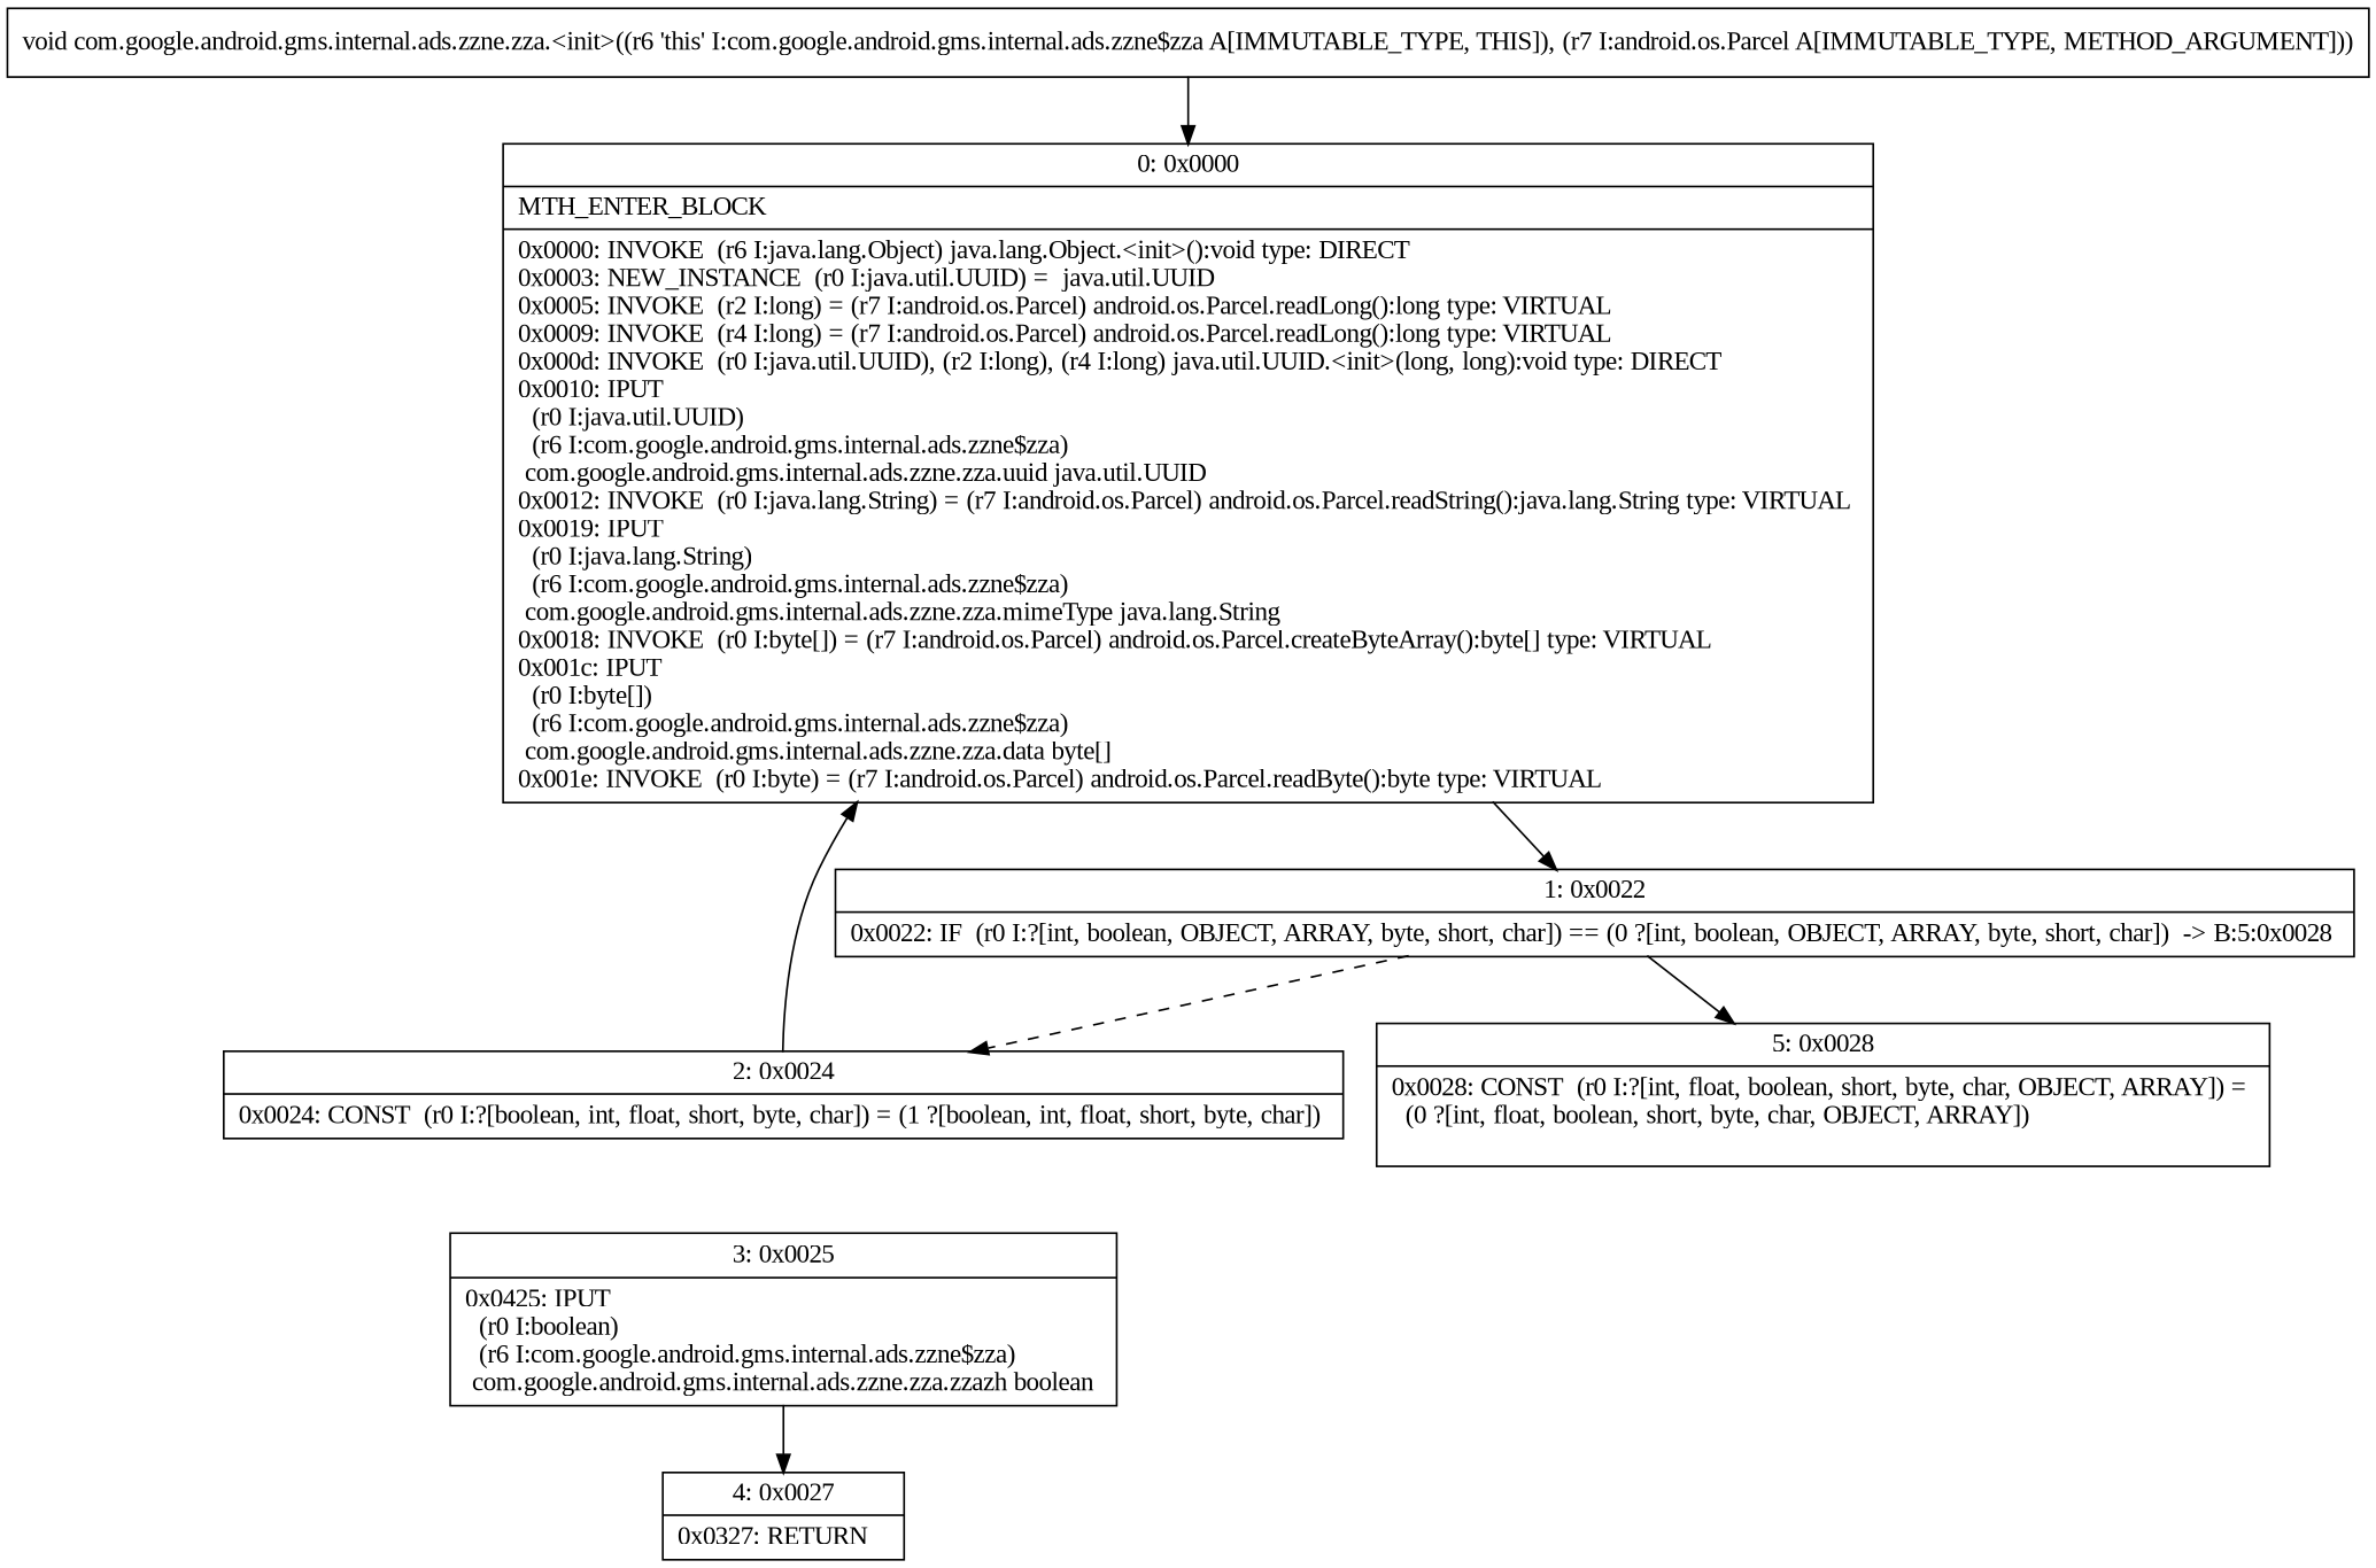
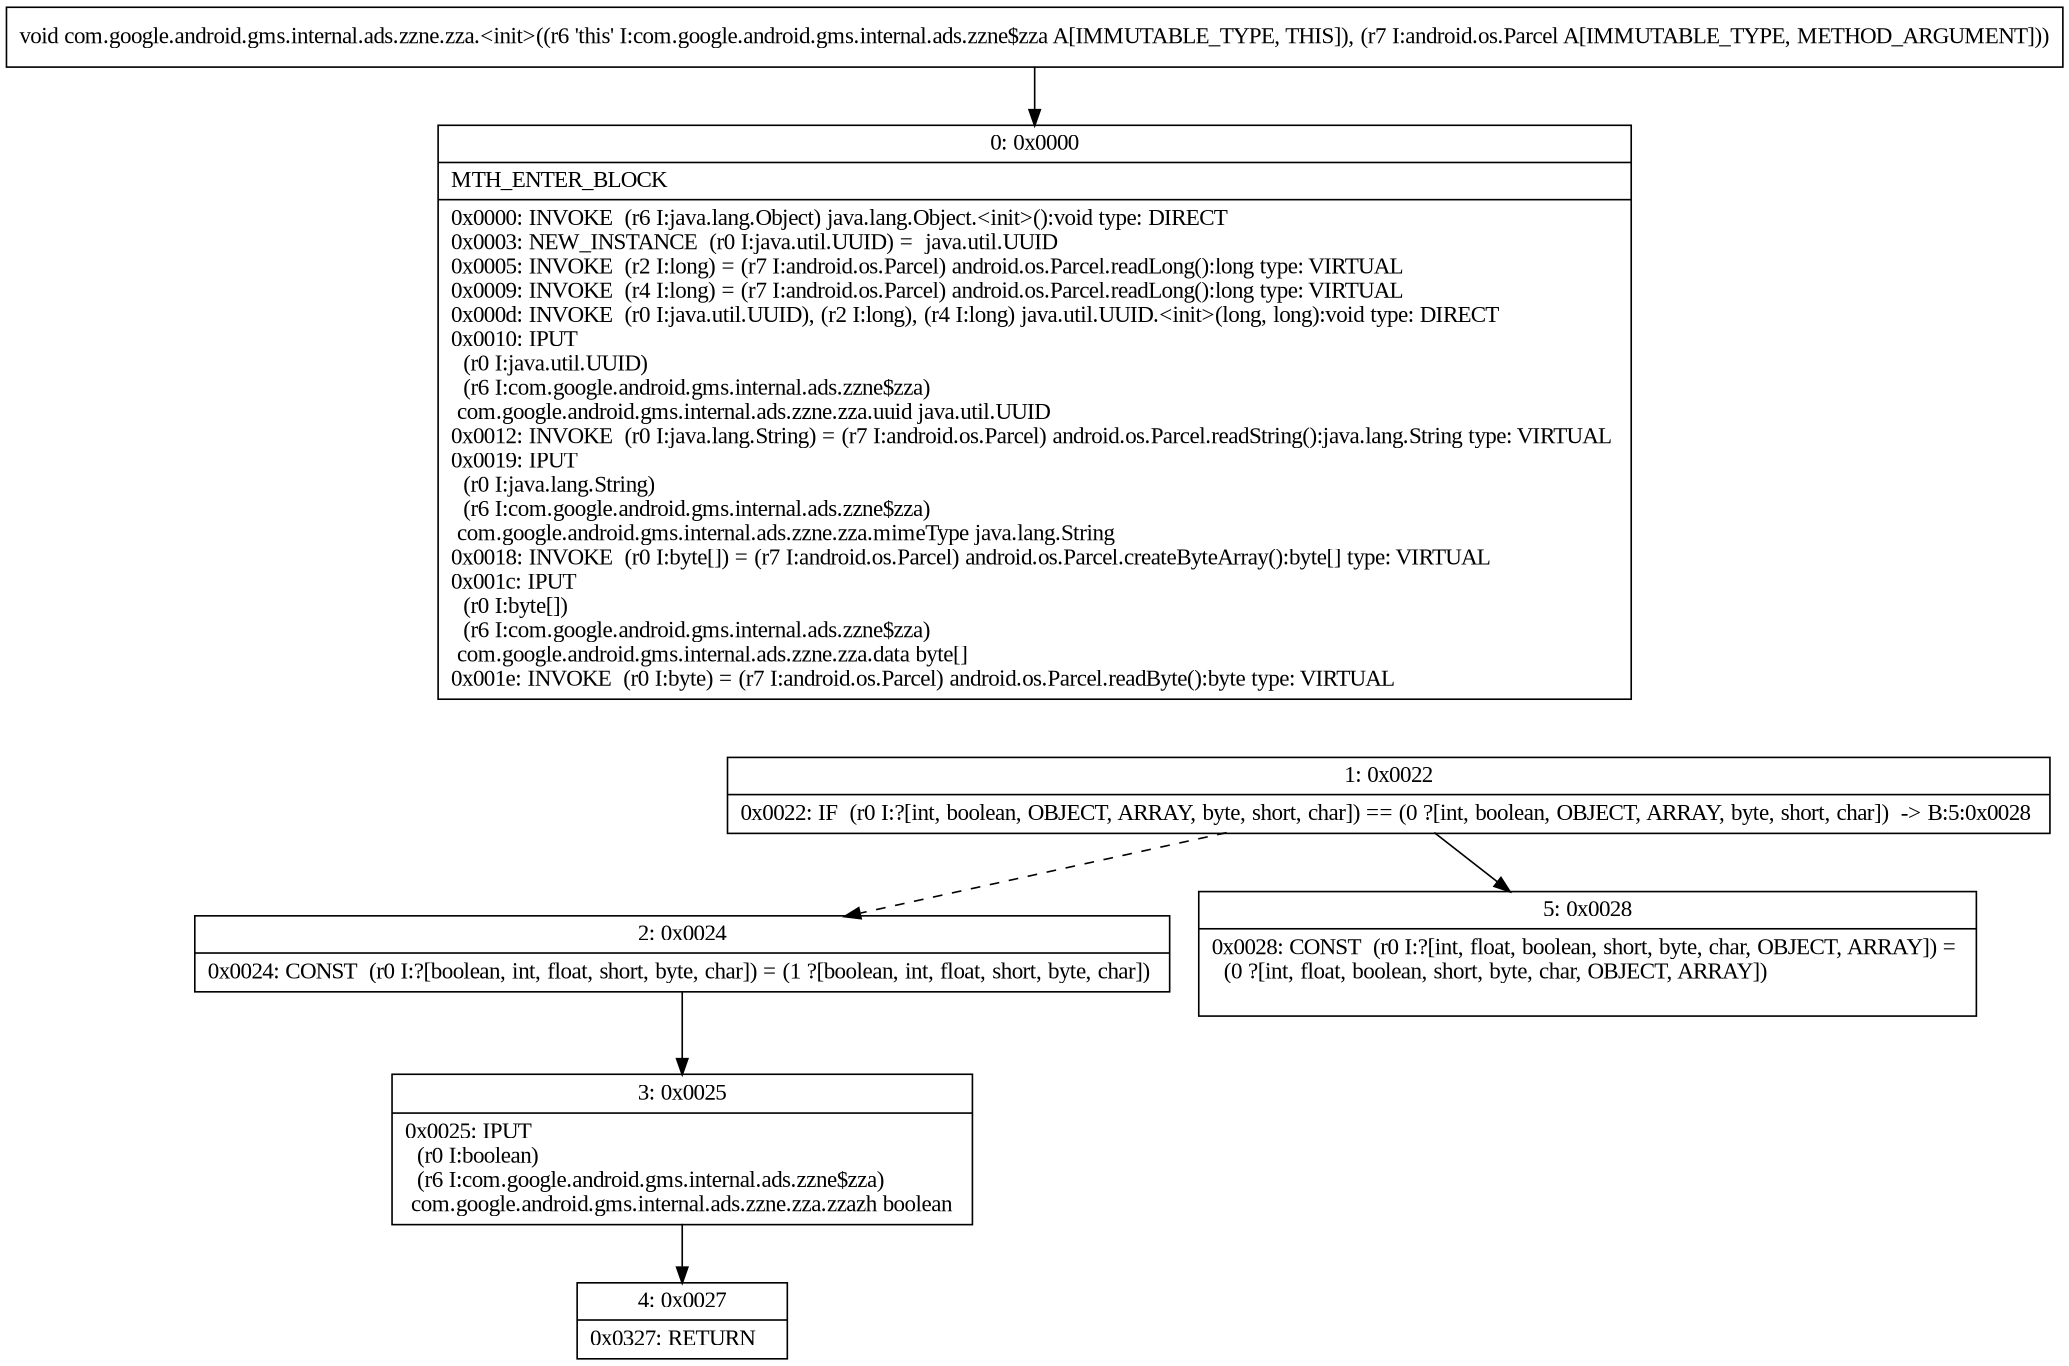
  digraph {
    fontname="Liberation Serif"
    node [fontname="Liberation Serif" shape=record]
    edge [fontname="Liberation Serif"]
    n1 [label="{0\:\ 0x0000|MTH_ENTER_BLOCK\l|0x0000: INVOKE  (r6 I:java.lang.Object) java.lang.Object.\<init\>():void type: DIRECT \l0x0003: NEW_INSTANCE  (r0 I:java.util.UUID) =  java.util.UUID \l0x0005: INVOKE  (r2 I:long) = (r7 I:android.os.Parcel) android.os.Parcel.readLong():long type: VIRTUAL \l0x0009: INVOKE  (r4 I:long) = (r7 I:android.os.Parcel) android.os.Parcel.readLong():long type: VIRTUAL \l0x000d: INVOKE  (r0 I:java.util.UUID), (r2 I:long), (r4 I:long) java.util.UUID.\<init\>(long, long):void type: DIRECT \l0x0010: IPUT  \l  (r0 I:java.util.UUID)\l  (r6 I:com.google.android.gms.internal.ads.zzne$zza)\l com.google.android.gms.internal.ads.zzne.zza.uuid java.util.UUID \l0x0012: INVOKE  (r0 I:java.lang.String) = (r7 I:android.os.Parcel) android.os.Parcel.readString():java.lang.String type: VIRTUAL \l0x0019: IPUT  \l  (r0 I:java.lang.String)\l  (r6 I:com.google.android.gms.internal.ads.zzne$zza)\l com.google.android.gms.internal.ads.zzne.zza.mimeType java.lang.String \l0x0018: INVOKE  (r0 I:byte[]) = (r7 I:android.os.Parcel) android.os.Parcel.createByteArray():byte[] type: VIRTUAL \l0x001c: IPUT  \l  (r0 I:byte[])\l  (r6 I:com.google.android.gms.internal.ads.zzne$zza)\l com.google.android.gms.internal.ads.zzne.zza.data byte[] \l0x001e: INVOKE  (r0 I:byte) = (r7 I:android.os.Parcel) android.os.Parcel.readByte():byte type: VIRTUAL \l}"]
    n2 [label="{1\:\ 0x0022|0x0022: IF  (r0 I:?[int, boolean, OBJECT, ARRAY, byte, short, char]) == (0 ?[int, boolean, OBJECT, ARRAY, byte, short, char])  \-\> B:5:0x0028 \l}"]
    n3 [label="{2\:\ 0x0024|0x0024: CONST  (r0 I:?[boolean, int, float, short, byte, char]) = (1 ?[boolean, int, float, short, byte, char]) \l}"]
    n4 [label="{5\:\ 0x0028|0x0028: CONST  (r0 I:?[int, float, boolean, short, byte, char, OBJECT, ARRAY]) = \l  (0 ?[int, float, boolean, short, byte, char, OBJECT, ARRAY])\l \l}"]
-   n5 [label="{3\:\ 0x0025|0x0425: IPUT  \l  (r0 I:boolean)\l  (r6 I:com.google.android.gms.internal.ads.zzne$zza)\l com.google.android.gms.internal.ads.zzne.zza.zzazh boolean \l}"]
+   n5 [label="{3\:\ 0x0025|0x0025: IPUT  \l  (r0 I:boolean)\l  (r6 I:com.google.android.gms.internal.ads.zzne$zza)\l com.google.android.gms.internal.ads.zzne.zza.zzazh boolean \l}"]
    n6 [label="{4\:\ 0x0027|0x0327: RETURN   \l}"]
    n7 [label="{void com.google.android.gms.internal.ads.zzne.zza.\<init\>((r6 'this' I:com.google.android.gms.internal.ads.zzne$zza A[IMMUTABLE_TYPE, THIS]), (r7 I:android.os.Parcel A[IMMUTABLE_TYPE, METHOD_ARGUMENT])) }"]
-   n1 -> n2
    n2 -> n3 [style=dashed]
    n2 -> n4
-   n3 -> n1
+   n3 -> n5
    n5 -> n6
    n7 -> n1
  }
